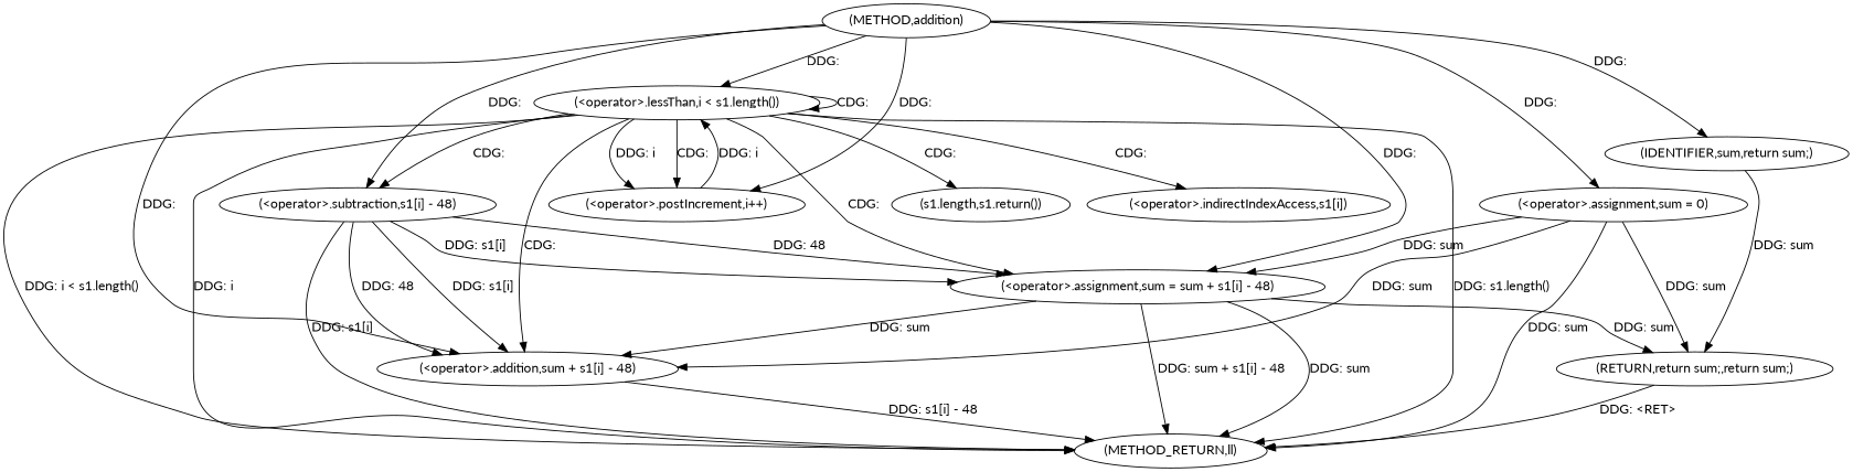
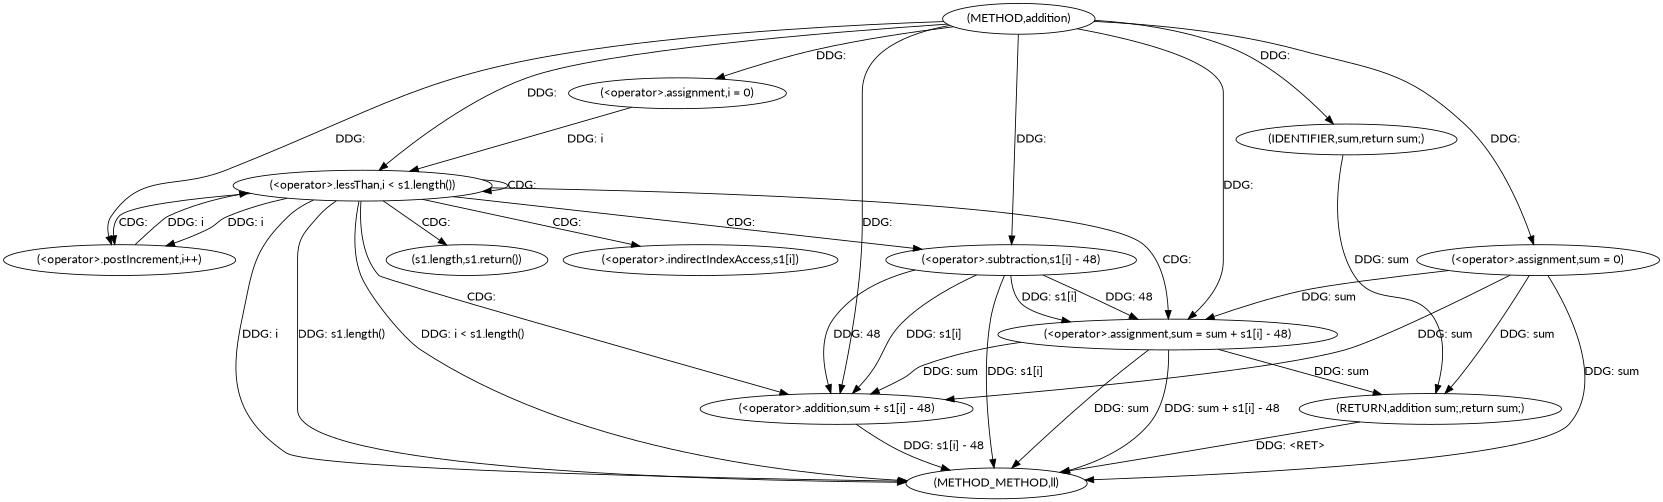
  digraph {
    fontname=Lato
    node [fontname=Lato]
    edge [fontname=Lato]
    n1 [label="(METHOD,addition)"]
    n2 [label="(<operator>.assignment,sum = 0)"]
+   n3 [label="(<operator>.assignment,i = 0)"]
    n4 [label="(<operator>.lessThan,i < s1.length())"]
    n5 [label="(<operator>.postIncrement,i++)"]
    n6 [label="(IDENTIFIER,sum,return sum;)"]
    n7 [label="(<operator>.assignment,sum = sum + s1[i] - 48)"]
    n8 [label="(<operator>.addition,sum + s1[i] - 48)"]
    n9 [label="(<operator>.subtraction,s1[i] - 48)"]
-   n10 [label="(METHOD_RETURN,ll)"]
-   n11 [label="(RETURN,return sum;,return sum;)"]
+   n10 [label="(METHOD_METHOD,ll)"]
+   n11 [label="(RETURN,addition sum;,return sum;)"]
    n12 [label="(s1.length,s1.return())"]
    n13 [label="(<operator>.indirectIndexAccess,s1[i])"]
    n1 -> n2 [label="DDG: "]
+   n1 -> n3 [label="DDG: "]
    n1 -> n4 [label="DDG: "]
    n1 -> n5 [label="DDG: "]
    n1 -> n6 [label="DDG: "]
    n1 -> n7 [label="DDG: "]
    n1 -> n8 [label="DDG: "]
    n1 -> n9 [label="DDG: "]
    n2 -> n7 [label="DDG: sum"]
    n2 -> n8 [label="DDG: sum"]
    n2 -> n10 [label="DDG: sum"]
    n2 -> n11 [label="DDG: sum"]
+   n3 -> n4 [label="DDG: i"]
    n4 -> n4 [label="CDG: "]
    n4 -> n5 [label="DDG: i"]
    n4 -> n5 [label="CDG: "]
    n4 -> n7 [label="CDG: "]
    n4 -> n8 [label="CDG: "]
    n4 -> n9 [label="CDG: "]
    n4 -> n10 [label="DDG: i"]
    n4 -> n10 [label="DDG: s1.length()"]
    n4 -> n10 [label="DDG: i < s1.length()"]
    n4 -> n12 [label="CDG: "]
    n4 -> n13 [label="CDG: "]
    n5 -> n4 [label="DDG: i"]
    n6 -> n11 [label="DDG: sum"]
    n7 -> n8 [label="DDG: sum"]
    n7 -> n10 [label="DDG: sum"]
    n7 -> n10 [label="DDG: sum + s1[i] - 48"]
    n7 -> n11 [label="DDG: sum"]
    n8 -> n10 [label="DDG: s1[i] - 48"]
    n9 -> n7 [label="DDG: s1[i]"]
    n9 -> n7 [label="DDG: 48"]
    n9 -> n8 [label="DDG: s1[i]"]
    n9 -> n8 [label="DDG: 48"]
    n9 -> n10 [label="DDG: s1[i]"]
    n11 -> n10 [label="DDG: <RET>"]
  }
